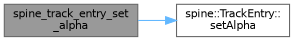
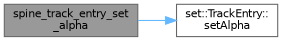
  digraph {
    rankdir=LR
    node [fontname=Helvetica fontsize=10 shape=box style=filled]
    n1 [color=gray40 fillcolor=grey60 fontcolor=black height=0.2 label="spine_track_entry_set\l_alpha" width=0.4]
-   n2 [color=grey40 fillcolor=white height=0.2 label="spine::TrackEntry::\lsetAlpha" width=0.4]
+   n2 [color=grey40 fillcolor=white height=0.2 label="set::TrackEntry::\lsetAlpha" width=0.4]
    n1 -> n2 [color=steelblue1 fontname=Helvetica fontsize=10 labelfontname=Helvetica labelfontsize=10 style=solid]
  }
